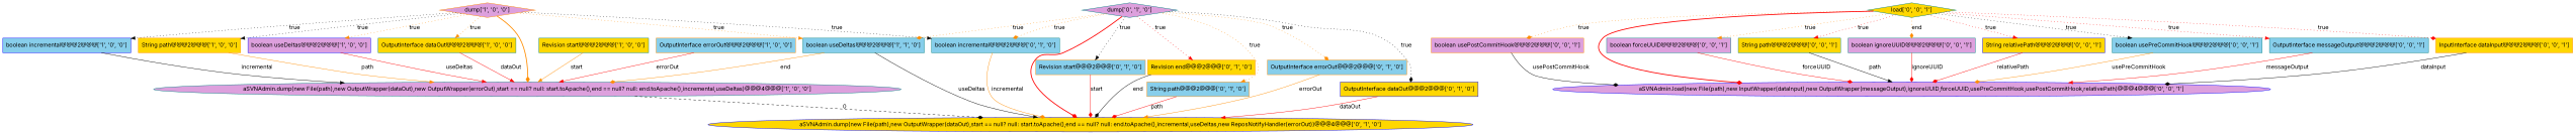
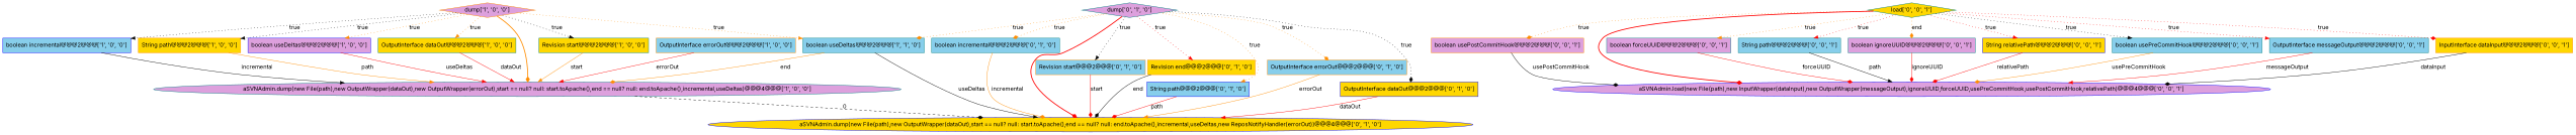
  digraph {
    fontname=Inter
    node [color=teal fillcolor=skyblue fontname=Inter shape=box style=filled]
    edge [arrowhead=normal color=darkorange fontname=Inter style=solid]
    n1 [color=darkorange fillcolor=plum label="dump['1', '0', '0']" shape=diamond]
    n2 [fillcolor=gold label="OutputInterface dataOut@@@2@@@['1', '0', '0']"]
    n3 [color=darkorange fillcolor=gold label="String path@@@2@@@['1', '0', '0']"]
    n4 [label="boolean useDeltas@@@2@@@['1', '1', '0']"]
    n5 [fillcolor=plum label="aSVNAdmin.dump(new File(path),new OutputWrapper(dataOut),new OutputWrapper(errorOut),start == null? null: start.toApache(),end == null? null: end.toApache(),incremental,useDeltas)@@@4@@@['1', '0', '0']" shape=ellipse]
    n6 [color=blue label="boolean incremental@@@2@@@['1', '0', '0']"]
    n7 [color=blue fillcolor=plum label="boolean useDeltas@@@2@@@['1', '0', '0']"]
    n8 [fillcolor=gold label="Revision start@@@2@@@['1', '0', '0']"]
    n9 [color=blue fillcolor=gold label="aSVNAdmin.dump(new File(path),new OutputWrapper(dataOut),start == null? null: start.toApache(),end == null? null: end.toApache(),incremental,useDeltas,new ReposNotifyHandler(errorOut))@@@4@@@['0', '1', '0']" shape=ellipse]
    n10 [color=darkorange label="OutputInterface errorOut@@@2@@@['1', '0', '0']"]
    n11 [color=darkorange fillcolor=plum label="boolean usePostCommitHook@@@2@@@['0', '0', '1']"]
    n12 [color=blue fillcolor=plum label="aSVNAdmin.load(new File(path),new InputWrapper(dataInput),new OutputWrapper(messageOutput),ignoreUUID,forceUUID,usePreCommitHook,usePostCommitHook,relativePath)@@@4@@@['0', '0', '1']" shape=ellipse]
    n13 [label="boolean incremental@@@2@@@['0', '1', '0']"]
    n14 [color=darkorange label="Revision start@@@2@@@['0', '1', '0']"]
    n15 [fillcolor=plum label="boolean forceUUID@@@2@@@['0', '0', '1']"]
-   n16 [fillcolor=gold label="String path@@@2@@@['0', '0', '1']"]
+   n16 [label="String path@@@2@@@['0', '0', '1']"]
    n17 [color=darkorange fillcolor=gold label="Revision end@@@2@@@['0', '1', '0']"]
    n18 [fillcolor=plum label="boolean ignoreUUID@@@2@@@['0', '0', '1']"]
    n19 [color=blue fillcolor=gold label="String relativePath@@@2@@@['0', '0', '1']"]
-   n20 [color=darkorange label="String path@@@2@@@['0', '1', '0']"]
+   n20 [color=blue label="String path@@@2@@@['0', '1', '0']"]
    n21 [label="boolean usePreCommitHook@@@2@@@['0', '0', '1']"]
    n22 [fillcolor=plum label="dump['0', '1', '0']" shape=diamond]
    n23 [color=darkorange label="OutputInterface errorOut@@@2@@@['0', '1', '0']"]
    n24 [color=blue fillcolor=gold label="OutputInterface dataOut@@@2@@@['0', '1', '0']"]
    n25 [label="OutputInterface messageOutput@@@2@@@['0', '0', '1']"]
    n26 [color=darkorange fillcolor=gold label="InputInterface dataInput@@@2@@@['0', '0', '1']"]
    n27 [fillcolor=gold label="load['0', '0', '1']" shape=diamond]
    n1 -> n2 [label=true style=dotted]
    n1 -> n3 [color=black label=true style=dotted]
    n1 -> n4 [label=true style=dotted]
    n1 -> n5 [arrowhead=diamond style=bold]
    n1 -> n6 [color=black label=true style=dotted]
    n1 -> n7 [label=true style=dotted]
-   n1 -> n13 [color=black label=true style=dotted]
+   n1 -> n8 [color=black label=true style=dotted]
    n2 -> n5 [color=red label=dataOut]
    n3 -> n5 [label=path]
    n4 -> n5 [arrowhead=diamond label=end]
    n4 -> n9 [color=black label=useDeltas]
    n5 -> n9 [arrowhead=diamond color=black label=0 style=dashed]
    n6 -> n5 [color=black label=incremental]
    n7 -> n5 [color=red label=useDeltas]
    n8 -> n5 [label=start]
    n10 -> n5 [color=red label=errorOut]
    n11 -> n12 [arrowhead=diamond color=black label=usePostCommitHook]
    n13 -> n9 [arrowhead=diamond label=incremental]
    n14 -> n9 [arrowhead=diamond color=red label=start]
    n15 -> n12 [arrowhead=diamond color=red label=forceUUID]
    n16 -> n12 [color=black label=path]
    n17 -> n9 [arrowhead=diamond color=black label=end]
    n18 -> n12 [arrowhead=diamond color=red label=ignoreUUID]
    n19 -> n12 [arrowhead=diamond color=red label=relativePath]
    n20 -> n9 [arrowhead=diamond color=red label=path]
    n21 -> n12 [arrowhead=diamond label=usePreCommitHook]
    n22 -> n4 [arrowhead=diamond label=true style=dotted]
    n22 -> n9 [arrowhead=diamond color=red style=bold]
    n22 -> n13 [arrowhead=diamond label=true style=dotted]
    n22 -> n14 [color=black label=true style=dotted]
    n22 -> n17 [color=red label=true style=dotted]
    n22 -> n20 [label=true style=dotted]
    n22 -> n23 [arrowhead=diamond label=true style=dotted]
    n22 -> n24 [arrowhead=diamond color=black label=true style=dotted]
    n23 -> n9 [label=errorOut]
    n24 -> n9 [color=red label=dataOut]
    n25 -> n12 [color=red label=messageOutput]
    n26 -> n12 [arrowhead=diamond color=black label=dataInput]
    n27 -> n11 [arrowhead=diamond label=true style=dotted]
    n27 -> n12 [arrowhead=diamond color=red style=bold]
    n27 -> n15 [label=true style=dotted]
    n27 -> n16 [color=red label=true style=dotted]
    n27 -> n18 [arrowhead=diamond label=end style=dotted]
    n27 -> n19 [color=red label=true style=dotted]
    n27 -> n21 [color=black label=true style=dotted]
    n27 -> n25 [color=red label=true style=dotted]
    n27 -> n26 [arrowhead=diamond color=red label=true style=dotted]
  }
